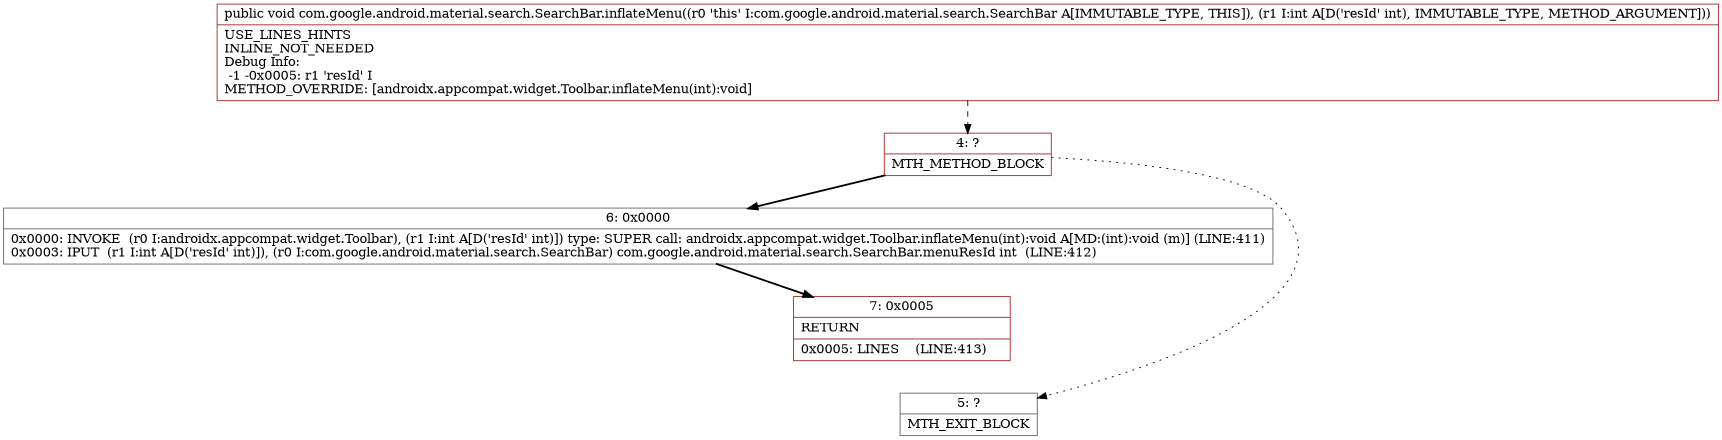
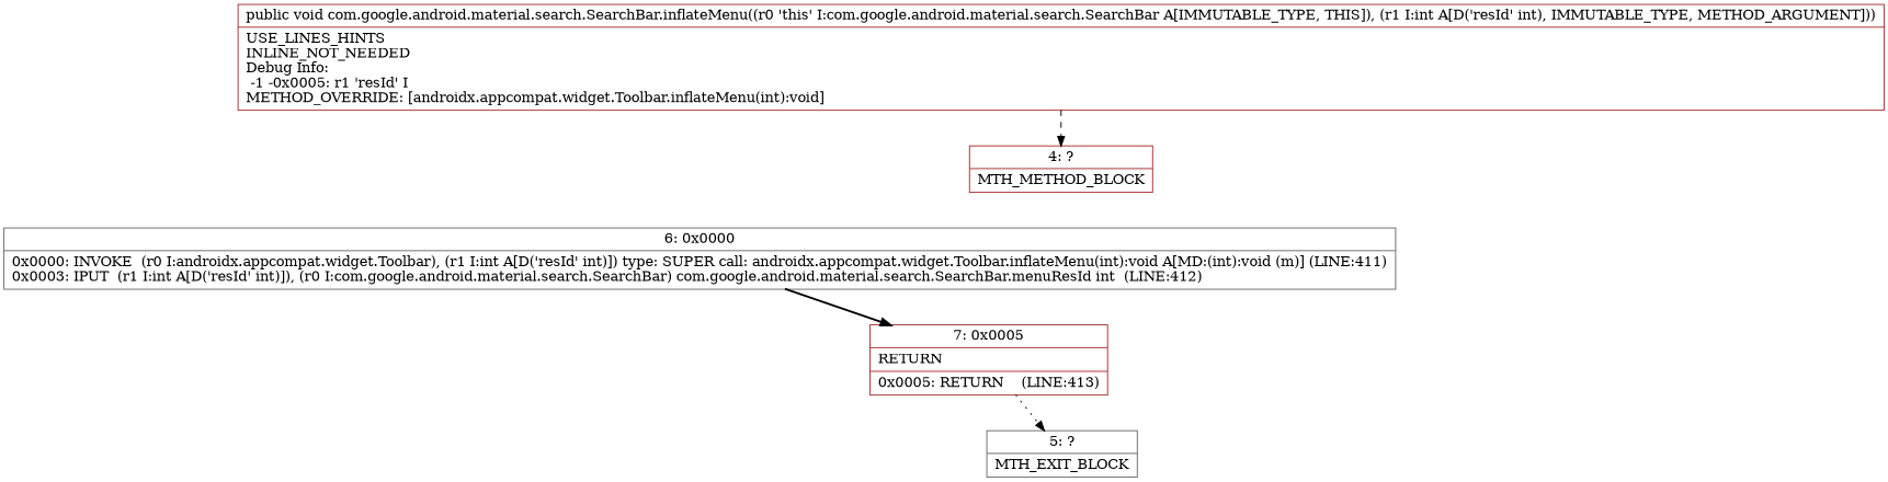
  digraph {
    fontname="DejaVu Serif"
    node [color=brown fontname="DejaVu Serif" shape=record]
    edge [fontname="DejaVu Serif" style=bold]
    n1 [label="{4\:\ ?|MTH_METHOD_BLOCK\l}"]
    n2 [color=gray40 label="{6\:\ 0x0000|0x0000: INVOKE  (r0 I:androidx.appcompat.widget.Toolbar), (r1 I:int A[D('resId' int)]) type: SUPER call: androidx.appcompat.widget.Toolbar.inflateMenu(int):void A[MD:(int):void (m)] (LINE:411)\l0x0003: IPUT  (r1 I:int A[D('resId' int)]), (r0 I:com.google.android.material.search.SearchBar) com.google.android.material.search.SearchBar.menuResId int  (LINE:412)\l}"]
-   n3 [label="{7\:\ 0x0005|RETURN\l|0x0005: LINES    (LINE:413)\l}"]
+   n3 [label="{7\:\ 0x0005|RETURN\l|0x0005: RETURN    (LINE:413)\l}"]
    n4 [color=gray40 label="{5\:\ ?|MTH_EXIT_BLOCK\l}"]
    n5 [label="{public void com.google.android.material.search.SearchBar.inflateMenu((r0 'this' I:com.google.android.material.search.SearchBar A[IMMUTABLE_TYPE, THIS]), (r1 I:int A[D('resId' int), IMMUTABLE_TYPE, METHOD_ARGUMENT]))  | USE_LINES_HINTS\lINLINE_NOT_NEEDED\lDebug Info:\l  \-1 \-0x0005: r1 'resId' I\lMETHOD_OVERRIDE: [androidx.appcompat.widget.Toolbar.inflateMenu(int):void]\l}"]
-   n1 -> n2
    n2 -> n3
-   n1 -> n4 [style=dotted]
+   n3 -> n4 [style=dotted]
    n5 -> n1 [style=dashed]
  }
